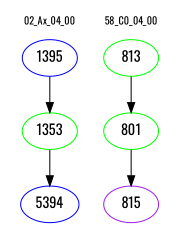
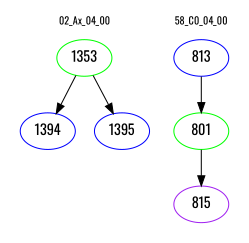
  digraph {
    fontname=Oswald
    node [color=blue fontname=Oswald]
    edge [color=black fontname=Oswald]
-   n1 [label=5394]
+   n1 [label=1394]
    n2 [color=green label=1353]
    n3 [label=1395]
-   n4 [color=green label=813]
+   n4 [label=813]
    n5 [color=green label=801]
    n6 [color=purple label=815]
    subgraph cluster_1 {
      color=white
      fontsize=10
      label="02_Ax_04_00"
      n1
      n2
      n3
    }
    subgraph cluster_2 {
      color=white
      fontsize=10
      label="58_C0_04_00"
      n4
      n5
      n6
    }
    n2 -> n1
-   n3 -> n2
+   n2 -> n3
    n4 -> n5
    n5 -> n6
  }
